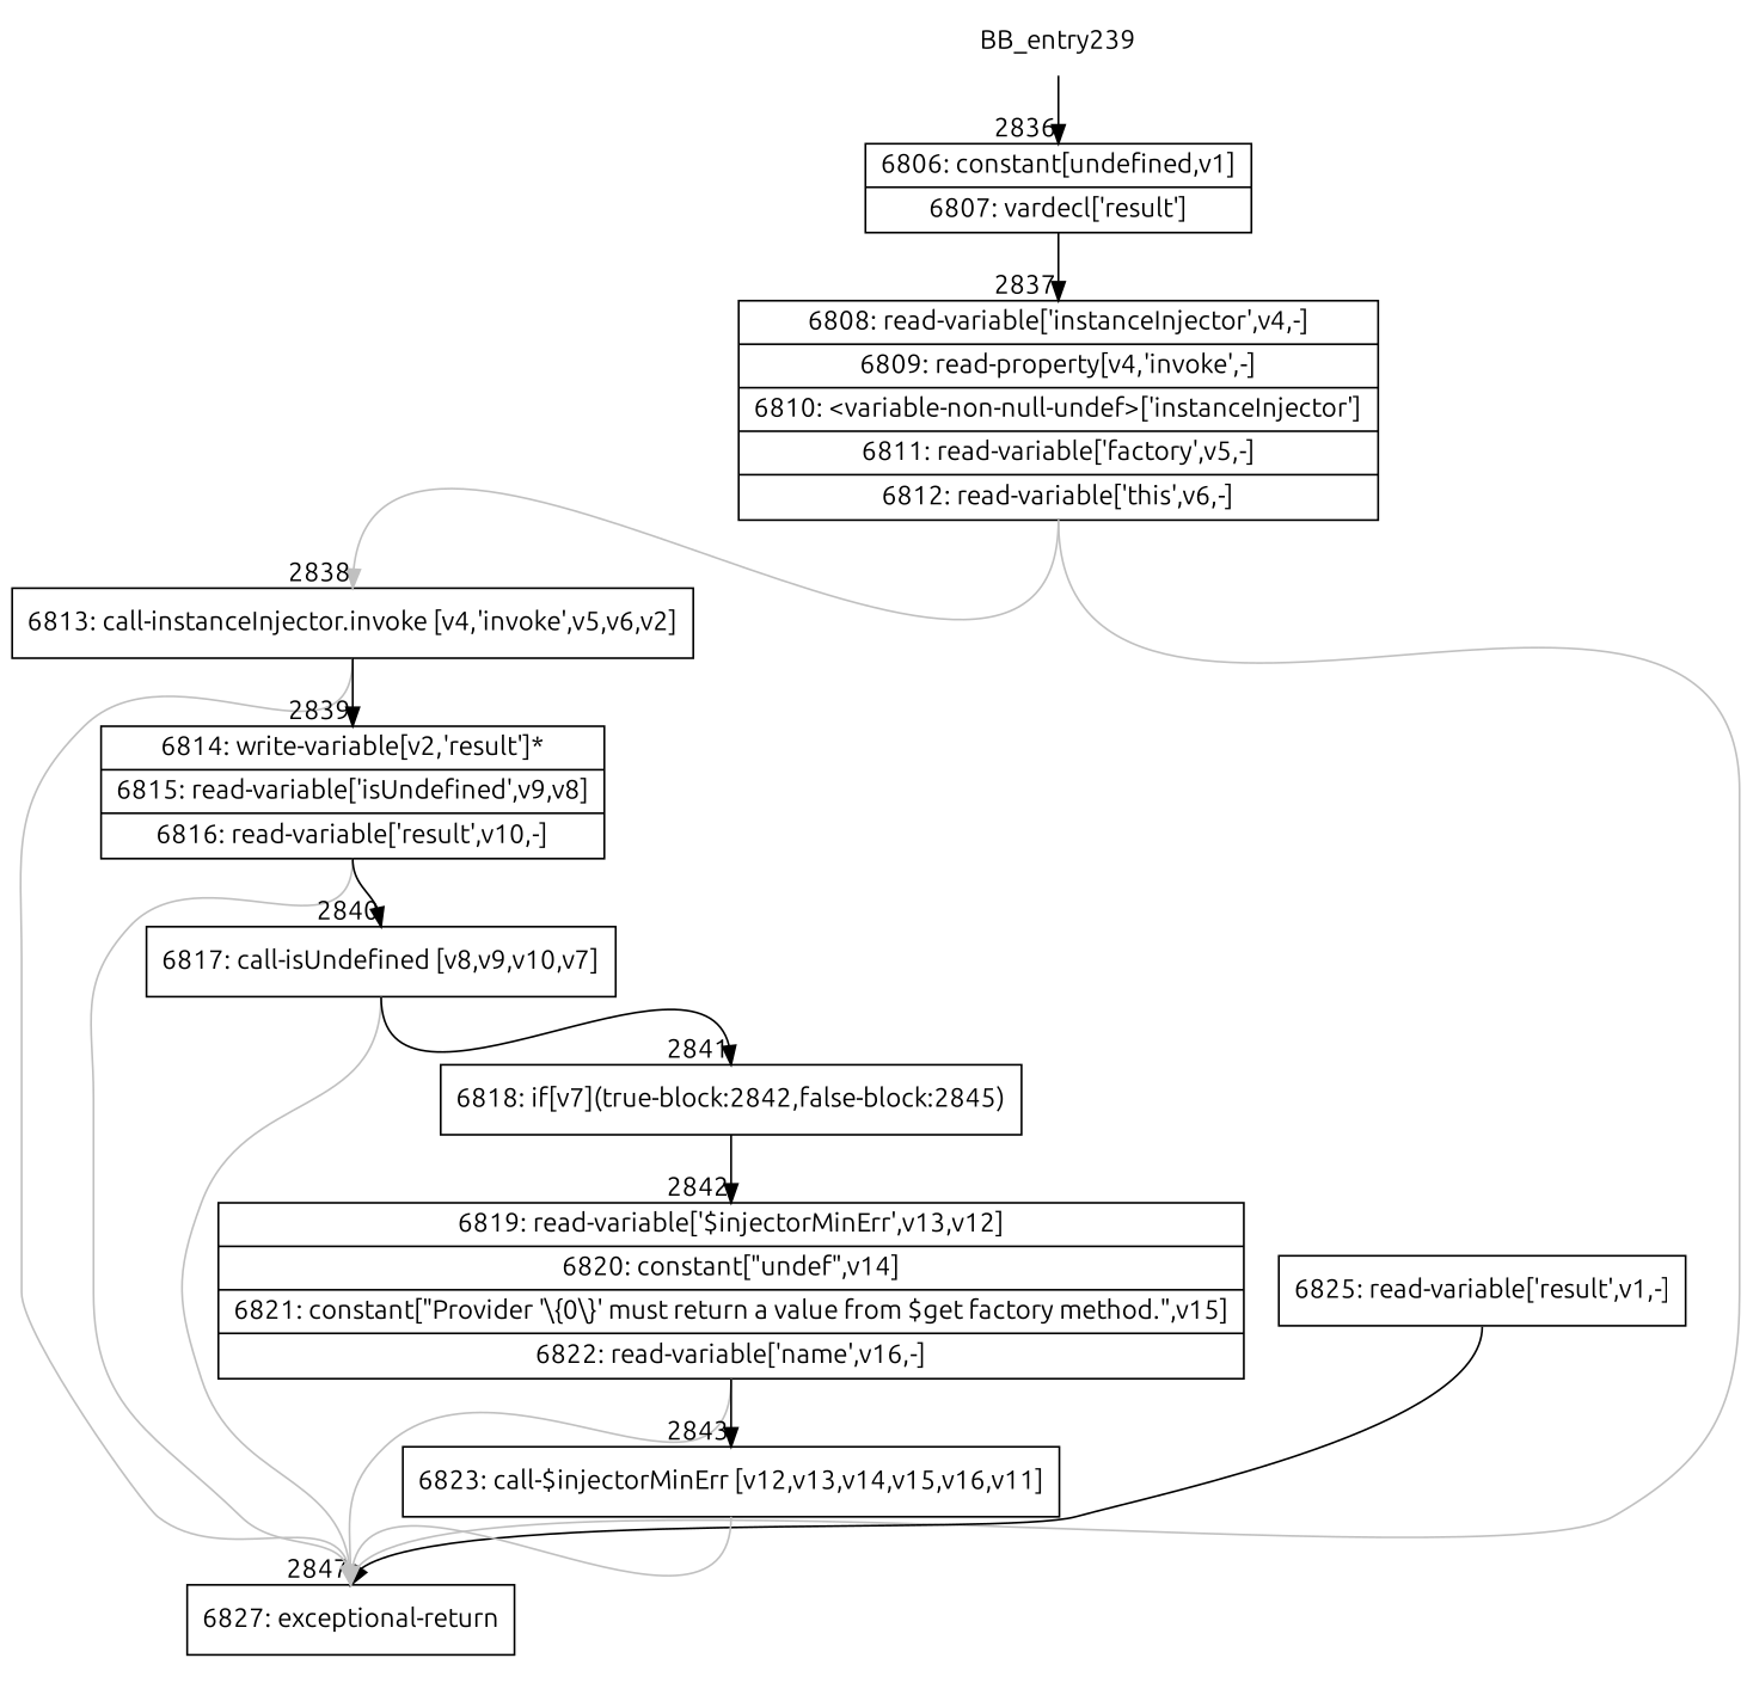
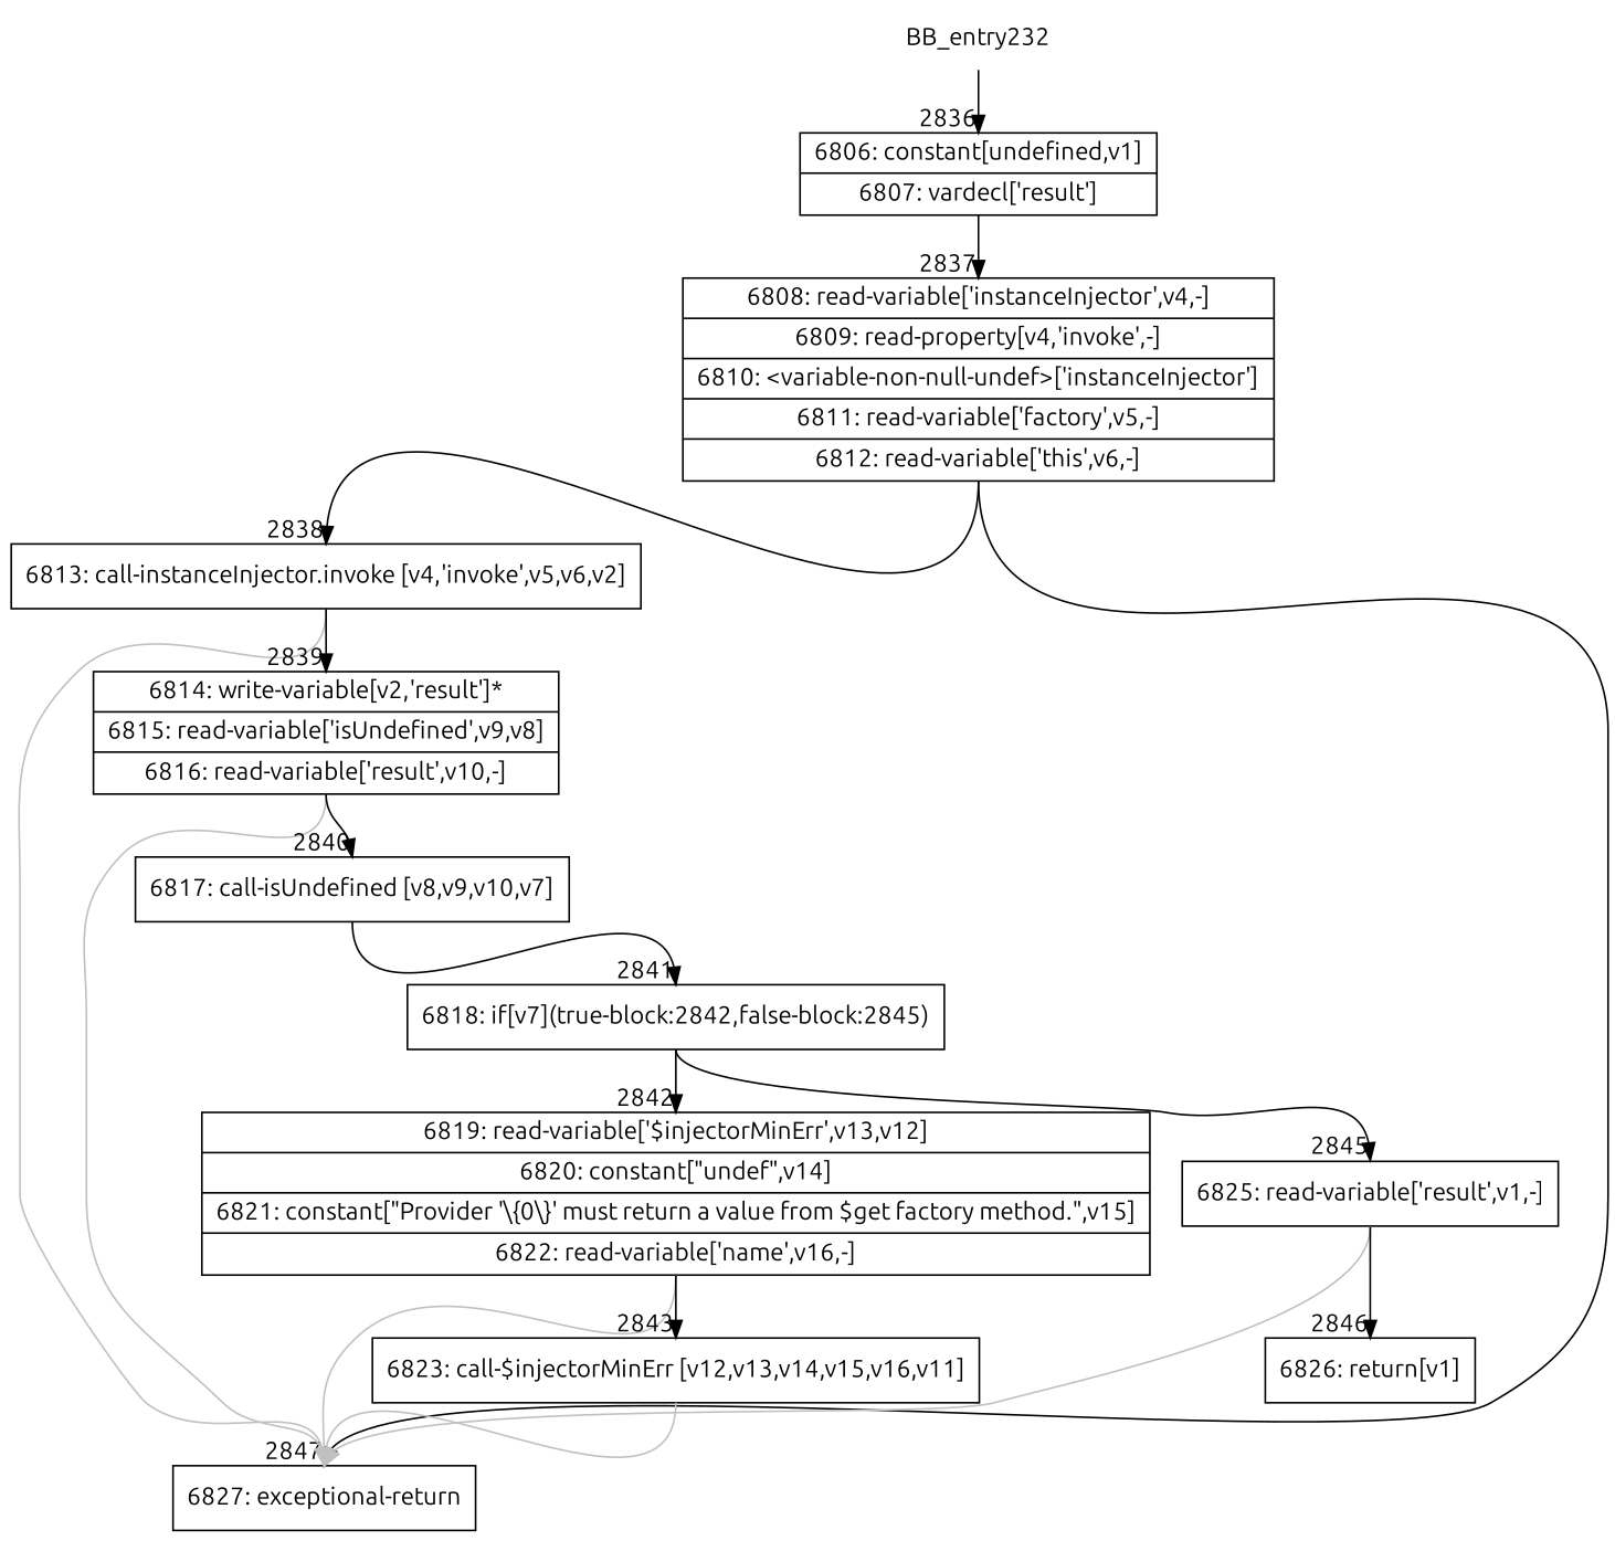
  digraph {
    fontname=Ubuntu
    rankdir=TD
    node [fontname=Ubuntu shape=record]
    edge [fontname=Ubuntu headport=n tailport=s]
-   BB_entry232 [shape=none label=BB_entry239]
+   BB_entry232 [shape=none]
    n2 [label="{6806: constant[undefined,v1]|6807: vardecl['result']}"]
    n3 [label="{6808: read-variable['instanceInjector',v4,-]|6809: read-property[v4,'invoke',-]|6810: \<variable-non-null-undef\>['instanceInjector']|6811: read-variable['factory',v5,-]|6812: read-variable['this',v6,-]}"]
    n4 [label="{6813: call-instanceInjector.invoke [v4,'invoke',v5,v6,v2]}"]
    n5 [label="{6827: exceptional-return}"]
    n6 [label="{6814: write-variable[v2,'result']*|6815: read-variable['isUndefined',v9,v8]|6816: read-variable['result',v10,-]}"]
    n7 [label="{6817: call-isUndefined [v8,v9,v10,v7]}"]
    n8 [label="{6818: if[v7](true-block:2842,false-block:2845)}"]
    n9 [label="{6819: read-variable['$injectorMinErr',v13,v12]|6820: constant[\"undef\",v14]|6821: constant[\"Provider '\\\{0\\\}' must return a value from $get factory method.\",v15]|6822: read-variable['name',v16,-]}"]
    n10 [label="{6825: read-variable['result',v1,-]}"]
    n11 [label="{6823: call-$injectorMinErr [v12,v13,v14,v15,v16,v11]}"]
+   n12 [label="{6826: return[v1]}"]
    BB_entry232 -> n2 [headlabel="    2836"]
    n2 -> n3 [headlabel="      2837"]
-   n3 -> n4 [headlabel="      2838" color=gray]
-   n3 -> n5 [color=gray headlabel="      2847"]
+   n3 -> n4 [headlabel="      2838"]
+   n3 -> n5 [color=black headlabel="      2847"]
    n4 -> n5 [color=gray]
    n4 -> n6 [headlabel="      2839"]
    n6 -> n5 [color=gray]
    n6 -> n7 [headlabel="      2840"]
-   n7 -> n5 [color=gray]
    n7 -> n8 [headlabel="      2841"]
    n8 -> n9 [headlabel="      2842"]
+   n8 -> n10 [headlabel="      2845"]
    n9 -> n5 [color=gray]
    n9 -> n11 [headlabel="      2843"]
-   n10 -> n5 [color=black]
+   n10 -> n5 [color=gray]
+   n10 -> n12 [headlabel="      2846"]
    n11 -> n5 [color=gray]
  }
